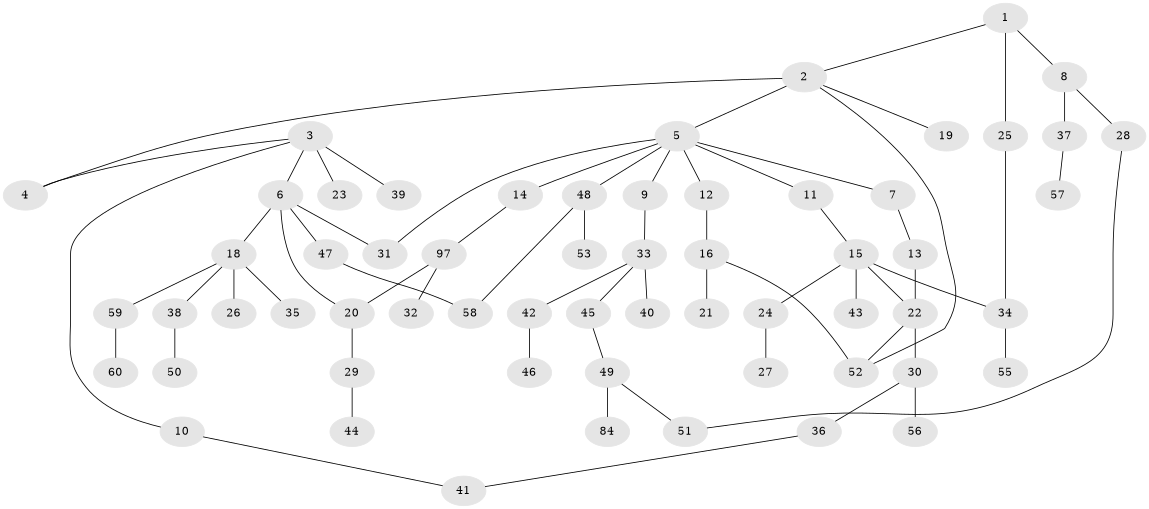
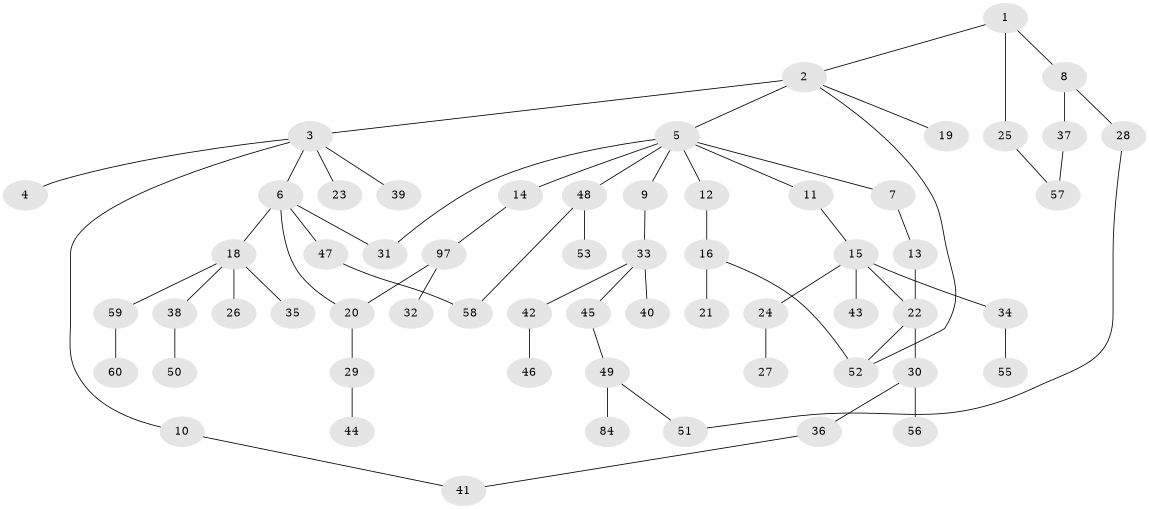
  graph {
    node [color=gray90 style=filled]
    1
    2
    8
    25
    3
    5
    19
    52
    28
    37
    34
    4
    6
    10
    23
    39
    7
    9
    11
    12
    14
    48
    31
    18
    20
    47
    41
    13
    33
    15
    16
    n32 [label=97]
    58
    53
    26
    35
    38
    59
    29
    22
    51
    57
    40
    42
    45
    24
    43
    21
    30
    32
    27
    55
    50
    60
    44
    36
    56
    46
    49
    n60 [label=84]
    1 -- 2
    1 -- 8
    1 -- 25
-   2 -- 4
+   2 -- 3
    2 -- 5
    2 -- 19
    2 -- 52
    8 -- 28
    8 -- 37
-   25 -- 34
+   25 -- 57
    3 -- 4
    3 -- 6
    3 -- 10
    3 -- 23
    3 -- 39
    5 -- 7
    5 -- 9
    5 -- 11
    5 -- 12
    5 -- 14
    5 -- 48
    5 -- 31
    28 -- 51
    37 -- 57
    34 -- 55
    6 -- 31
    6 -- 18
    6 -- 20
    6 -- 47
    10 -- 41
    7 -- 13
    9 -- 33
    11 -- 15
    12 -- 16
    14 -- n32
    48 -- 58
    48 -- 53
    18 -- 26
    18 -- 35
    18 -- 38
    18 -- 59
    20 -- 29
    47 -- 58
    13 -- 22
    33 -- 40
    33 -- 42
    33 -- 45
    15 -- 34
    15 -- 22
    15 -- 24
    15 -- 43
    16 -- 52
    16 -- 21
    n32 -- 20
    n32 -- 32
    38 -- 50
    59 -- 60
    29 -- 44
    22 -- 52
    22 -- 30
    42 -- 46
    45 -- 49
    24 -- 27
    30 -- 36
    30 -- 56
    36 -- 41
    49 -- 51
    49 -- n60
  }
